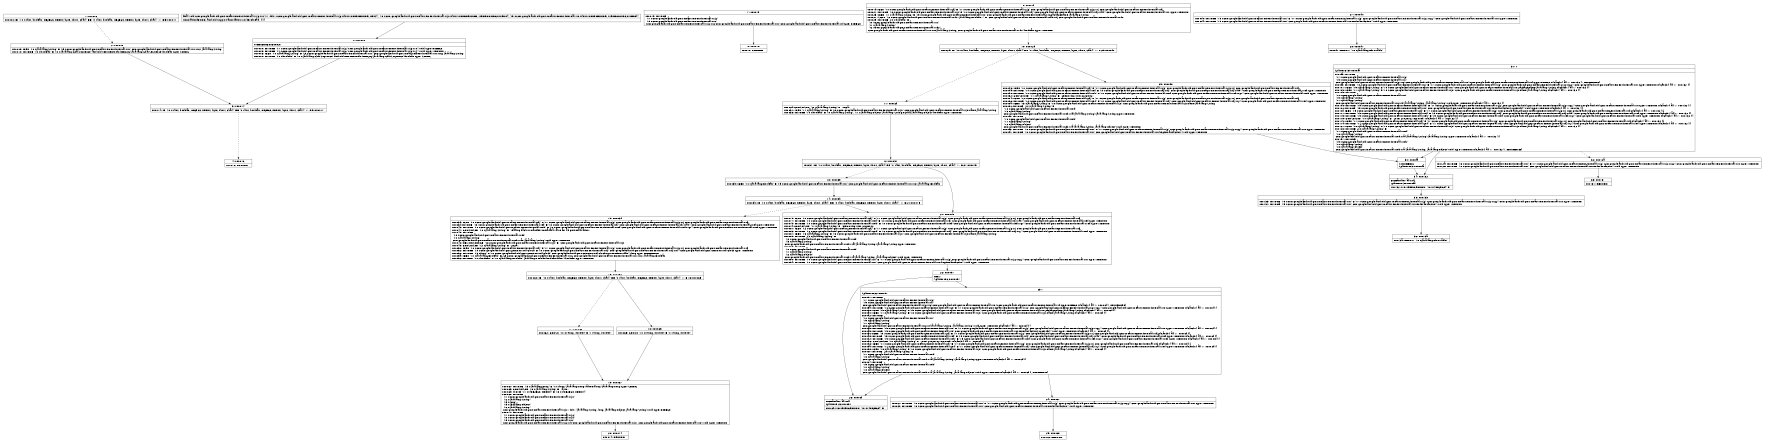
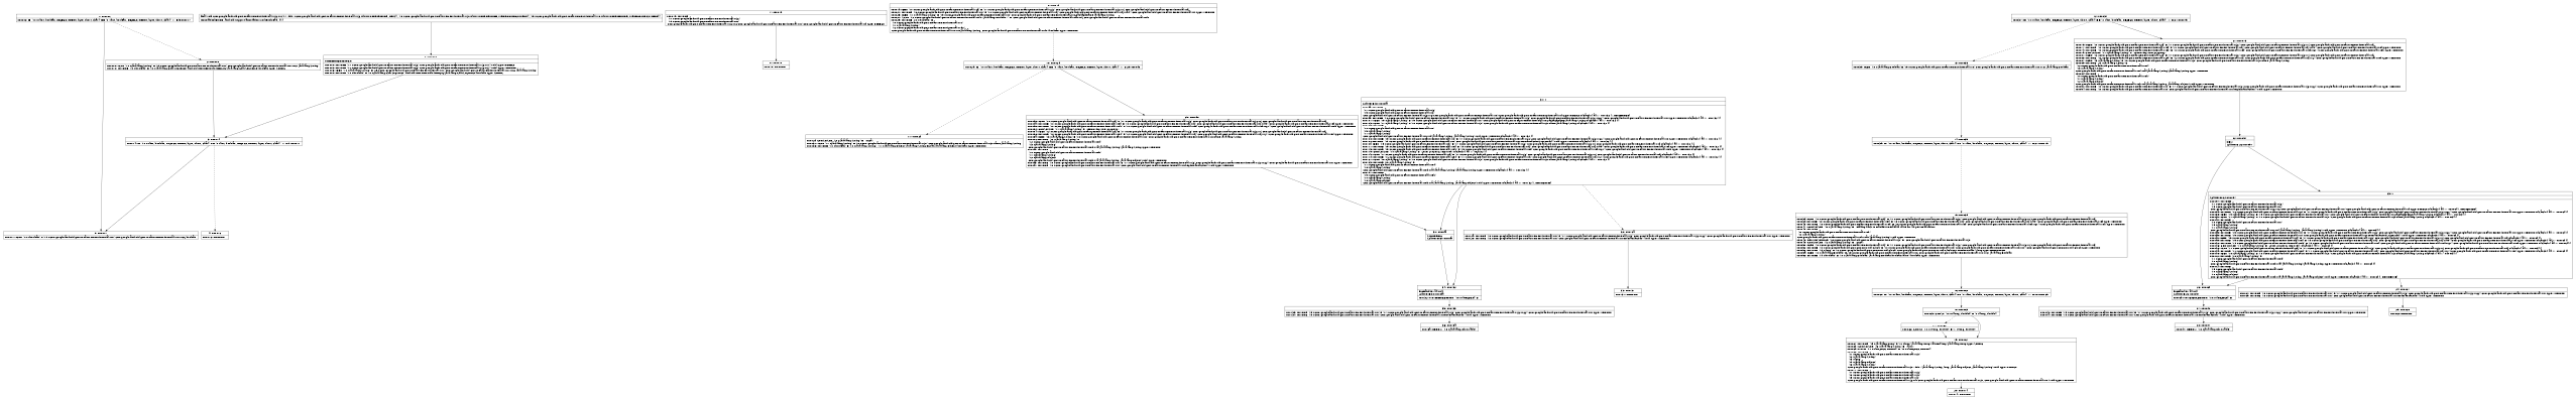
  digraph {
    node [shape=record]
    n1 [label="{0\:\ 0x0000|MTH_ENTER_BLOCK\l|0x0000: INVOKE  (r7 I:com.google.android.gms.measurement.internal.zzjg) com.google.android.gms.measurement.internal.zzjg.zzo():void type: DIRECT \l0x0003: INVOKE  (r7 I:com.google.android.gms.measurement.internal.zzjg) com.google.android.gms.measurement.internal.zzjg.zzjj():void type: VIRTUAL \l0x0006: IGET  (r0 I:java.lang.String) = (r9 I:com.google.android.gms.measurement.internal.zzn) com.google.android.gms.measurement.internal.zzn.zzcg java.lang.String \l0x0008: INVOKE  (r0 I:boolean) = (r0 I:java.lang.CharSequence) android.text.TextUtils.isEmpty(java.lang.CharSequence):boolean type: STATIC \l}"]
    n2 [label="{3\:\ 0x0014|0x0014: IF  (r0 I:?[int, boolean, OBJECT, ARRAY, byte, short, char]) == (0 ?[int, boolean, OBJECT, ARRAY, byte, short, char])  \-\> B:5:0x0017 \l}"]
    n3 [label="{1\:\ 0x000c|0x000c: IF  (r0 I:?[int, boolean, OBJECT, ARRAY, byte, short, char]) == (0 ?[int, boolean, OBJECT, ARRAY, byte, short, char])  \-\> B:5:0x0017 \l}"]
    n4 [label="{2\:\ 0x000e|0x000e: IGET  (r0 I:java.lang.String) = (r9 I:com.google.android.gms.measurement.internal.zzn) com.google.android.gms.measurement.internal.zzn.zzcu java.lang.String \l0x0010: INVOKE  (r0 I:boolean) = (r0 I:java.lang.CharSequence) android.text.TextUtils.isEmpty(java.lang.CharSequence):boolean type: STATIC \l}"]
+   n5 [label="{5\:\ 0x0017|0x0017: IGET  (r0 I:boolean) = (r9 I:com.google.android.gms.measurement.internal.zzn) com.google.android.gms.measurement.internal.zzn.zzcq boolean \l}"]
    n6 [label="{4\:\ 0x0016|0x0016: RETURN   \l}"]
    n7 [label="{7\:\ 0x001b|0x001b: INVOKE  \l  (r7 I:com.google.android.gms.measurement.internal.zzjg)\l  (r9 I:com.google.android.gms.measurement.internal.zzn)\l com.google.android.gms.measurement.internal.zzjg.zzg(com.google.android.gms.measurement.internal.zzn):com.google.android.gms.measurement.internal.zzf type: DIRECT \l}"]
    n8 [label="{8\:\ 0x001e|0x001e: RETURN   \l}"]
    n9 [label="{9\:\ 0x001f|0x001f: IGET  (r0 I:com.google.android.gms.measurement.internal.zzfj) = (r7 I:com.google.android.gms.measurement.internal.zzjg) com.google.android.gms.measurement.internal.zzjg.zzj com.google.android.gms.measurement.internal.zzfj \l0x0021: INVOKE  (r0 I:com.google.android.gms.measurement.internal.zzs) = (r0 I:com.google.android.gms.measurement.internal.zzfj) com.google.android.gms.measurement.internal.zzfj.zzad():com.google.android.gms.measurement.internal.zzs type: VIRTUAL \l0x0025: IGET  (r1 I:java.lang.String) = (r9 I:com.google.android.gms.measurement.internal.zzn) com.google.android.gms.measurement.internal.zzn.packageName java.lang.String \l0x0027: SGET  (r2 I:com.google.android.gms.measurement.internal.zzdu\<java.lang.Boolean\>) =  com.google.android.gms.measurement.internal.zzak.zzij com.google.android.gms.measurement.internal.zzdu \l0x0029: INVOKE  (r0 I:boolean) = \l  (r0 I:com.google.android.gms.measurement.internal.zzs)\l  (r1 I:java.lang.String)\l  (r2 I:com.google.android.gms.measurement.internal.zzdu)\l com.google.android.gms.measurement.internal.zzs.zze(java.lang.String, com.google.android.gms.measurement.internal.zzdu):boolean type: VIRTUAL \l}"]
    n10 [label="{10\:\ 0x002d|0x002d: IF  (r0 I:?[int, boolean, OBJECT, ARRAY, byte, short, char]) == (0 ?[int, boolean, OBJECT, ARRAY, byte, short, char])  \-\> B:29:0x00d8 \l}"]
    n11 [label="{11\:\ 0x002f|0x002f: CONST_STR  (r0 I:java.lang.String) =  \"_npa\" \l0x0031: IGET  (r1 I:java.lang.String) = (r8 I:com.google.android.gms.measurement.internal.zzjn) com.google.android.gms.measurement.internal.zzjn.name java.lang.String \l0x0033: INVOKE  (r0 I:boolean) = (r0 I:java.lang.String), (r1 I:java.lang.Object) java.lang.String.equals(java.lang.Object):boolean type: VIRTUAL \l}"]
    n12 [label="{29\:\ 0x00d8|0x00d8: IGET  (r0 I:com.google.android.gms.measurement.internal.zzfj) = (r7 I:com.google.android.gms.measurement.internal.zzjg) com.google.android.gms.measurement.internal.zzjg.zzj com.google.android.gms.measurement.internal.zzfj \l0x00da: INVOKE  (r0 I:com.google.android.gms.measurement.internal.zzef) = (r0 I:com.google.android.gms.measurement.internal.zzfj) com.google.android.gms.measurement.internal.zzfj.zzab():com.google.android.gms.measurement.internal.zzef type: VIRTUAL \l0x00de: INVOKE  (r0 I:com.google.android.gms.measurement.internal.zzeh) = (r0 I:com.google.android.gms.measurement.internal.zzef) com.google.android.gms.measurement.internal.zzef.zzgr():com.google.android.gms.measurement.internal.zzeh type: VIRTUAL \l0x00e2: CONST_STR  (r1 I:java.lang.String) =  \"Removing user property\" \l0x00e4: IGET  (r2 I:com.google.android.gms.measurement.internal.zzfj) = (r7 I:com.google.android.gms.measurement.internal.zzjg) com.google.android.gms.measurement.internal.zzjg.zzj com.google.android.gms.measurement.internal.zzfj \l0x00e6: INVOKE  (r2 I:com.google.android.gms.measurement.internal.zzed) = (r2 I:com.google.android.gms.measurement.internal.zzfj) com.google.android.gms.measurement.internal.zzfj.zzy():com.google.android.gms.measurement.internal.zzed type: VIRTUAL \l0x00ea: IGET  (r3 I:java.lang.String) = (r8 I:com.google.android.gms.measurement.internal.zzjn) com.google.android.gms.measurement.internal.zzjn.name java.lang.String \l0x00ec: INVOKE  (r2 I:java.lang.String) = \l  (r2 I:com.google.android.gms.measurement.internal.zzed)\l  (r3 I:java.lang.String)\l com.google.android.gms.measurement.internal.zzed.zzal(java.lang.String):java.lang.String type: VIRTUAL \l0x00f0: INVOKE  \l  (r0 I:com.google.android.gms.measurement.internal.zzeh)\l  (r1 I:java.lang.String)\l  (r2 I:java.lang.Object)\l com.google.android.gms.measurement.internal.zzeh.zza(java.lang.String, java.lang.Object):void type: VIRTUAL \l0x00f3: INVOKE  (r0 I:com.google.android.gms.measurement.internal.zzx) = (r7 I:com.google.android.gms.measurement.internal.zzjg) com.google.android.gms.measurement.internal.zzjg.zzgy():com.google.android.gms.measurement.internal.zzx type: VIRTUAL \l0x00f7: INVOKE  (r0 I:com.google.android.gms.measurement.internal.zzx) com.google.android.gms.measurement.internal.zzx.beginTransaction():void type: VIRTUAL \l}"]
    n13 [label="{12\:\ 0x0037|0x0037: IF  (r0 I:?[int, boolean, OBJECT, ARRAY, byte, short, char]) == (0 ?[int, boolean, OBJECT, ARRAY, byte, short, char])  \-\> B:21:0x0075 \l}"]
    n14 [label="{30\:\ 0x00fa|SYNTHETIC\lSplitter:B:30:0x00fa\l}"]
    n15 [label="{13\:\ 0x0039|0x0039: IGET  (r0 I:java.lang.Boolean) = (r9 I:com.google.android.gms.measurement.internal.zzn) com.google.android.gms.measurement.internal.zzn.zzcv java.lang.Boolean \l}"]
    n16 [label="{21\:\ 0x0075|0x0075: IGET  (r0 I:com.google.android.gms.measurement.internal.zzfj) = (r7 I:com.google.android.gms.measurement.internal.zzjg) com.google.android.gms.measurement.internal.zzjg.zzj com.google.android.gms.measurement.internal.zzfj \l0x0077: INVOKE  (r0 I:com.google.android.gms.measurement.internal.zzef) = (r0 I:com.google.android.gms.measurement.internal.zzfj) com.google.android.gms.measurement.internal.zzfj.zzab():com.google.android.gms.measurement.internal.zzef type: VIRTUAL \l0x007b: INVOKE  (r0 I:com.google.android.gms.measurement.internal.zzeh) = (r0 I:com.google.android.gms.measurement.internal.zzef) com.google.android.gms.measurement.internal.zzef.zzgr():com.google.android.gms.measurement.internal.zzeh type: VIRTUAL \l0x007f: CONST_STR  (r1 I:java.lang.String) =  \"Removing user property\" \l0x0081: IGET  (r2 I:com.google.android.gms.measurement.internal.zzfj) = (r7 I:com.google.android.gms.measurement.internal.zzjg) com.google.android.gms.measurement.internal.zzjg.zzj com.google.android.gms.measurement.internal.zzfj \l0x0083: INVOKE  (r2 I:com.google.android.gms.measurement.internal.zzed) = (r2 I:com.google.android.gms.measurement.internal.zzfj) com.google.android.gms.measurement.internal.zzfj.zzy():com.google.android.gms.measurement.internal.zzed type: VIRTUAL \l0x0087: IGET  (r3 I:java.lang.String) = (r8 I:com.google.android.gms.measurement.internal.zzjn) com.google.android.gms.measurement.internal.zzjn.name java.lang.String \l0x0089: INVOKE  (r2 I:java.lang.String) = \l  (r2 I:com.google.android.gms.measurement.internal.zzed)\l  (r3 I:java.lang.String)\l com.google.android.gms.measurement.internal.zzed.zzal(java.lang.String):java.lang.String type: VIRTUAL \l0x008d: INVOKE  \l  (r0 I:com.google.android.gms.measurement.internal.zzeh)\l  (r1 I:java.lang.String)\l  (r2 I:java.lang.Object)\l com.google.android.gms.measurement.internal.zzeh.zza(java.lang.String, java.lang.Object):void type: VIRTUAL \l0x0090: INVOKE  (r0 I:com.google.android.gms.measurement.internal.zzx) = (r7 I:com.google.android.gms.measurement.internal.zzjg) com.google.android.gms.measurement.internal.zzjg.zzgy():com.google.android.gms.measurement.internal.zzx type: VIRTUAL \l0x0094: INVOKE  (r0 I:com.google.android.gms.measurement.internal.zzx) com.google.android.gms.measurement.internal.zzx.beginTransaction():void type: VIRTUAL \l}"]
    n17 [label="{14\:\ 0x003b|0x003b: IF  (r0 I:?[int, boolean, OBJECT, ARRAY, byte, short, char]) == (0 ?[int, boolean, OBJECT, ARRAY, byte, short, char])  \-\> B:21:0x0075 \l}"]
    n18 [label="{22\:\ 0x0097|NEW\lSplitter:B:22:0x0097\l}"]
    n19 [label="{15\:\ 0x003d|0x003d: IGET  (r8 I:com.google.android.gms.measurement.internal.zzfj) = (r7 I:com.google.android.gms.measurement.internal.zzjg) com.google.android.gms.measurement.internal.zzjg.zzj com.google.android.gms.measurement.internal.zzfj \l0x003f: INVOKE  (r8 I:com.google.android.gms.measurement.internal.zzef) = (r8 I:com.google.android.gms.measurement.internal.zzfj) com.google.android.gms.measurement.internal.zzfj.zzab():com.google.android.gms.measurement.internal.zzef type: VIRTUAL \l0x0043: INVOKE  (r8 I:com.google.android.gms.measurement.internal.zzeh) = (r8 I:com.google.android.gms.measurement.internal.zzef) com.google.android.gms.measurement.internal.zzef.zzgr():com.google.android.gms.measurement.internal.zzeh type: VIRTUAL \l0x0047: CONST_STR  (r0 I:java.lang.String) =  \"Falling back to manifest metadata value for ad personalization\" \l0x0049: INVOKE  \l  (r8 I:com.google.android.gms.measurement.internal.zzeh)\l  (r0 I:java.lang.String)\l com.google.android.gms.measurement.internal.zzeh.zzao(java.lang.String):void type: VIRTUAL \l0x004c: NEW_INSTANCE  (r8 I:com.google.android.gms.measurement.internal.zzjn) =  com.google.android.gms.measurement.internal.zzjn \l0x004e: CONST_STR  (r2 I:java.lang.String) =  \"_npa\" \l0x0050: IGET  (r0 I:com.google.android.gms.measurement.internal.zzfj) = (r7 I:com.google.android.gms.measurement.internal.zzjg) com.google.android.gms.measurement.internal.zzjg.zzj com.google.android.gms.measurement.internal.zzfj \l0x0052: INVOKE  (r0 I:com.google.android.gms.common.util.Clock) = (r0 I:com.google.android.gms.measurement.internal.zzfj) com.google.android.gms.measurement.internal.zzfj.zzx():com.google.android.gms.common.util.Clock type: VIRTUAL \l0x0056: INVOKE  (r3 I:long) = (r0 I:com.google.android.gms.common.util.Clock) com.google.android.gms.common.util.Clock.currentTimeMillis():long type: INTERFACE \l0x005a: IGET  (r0 I:java.lang.Boolean) = (r9 I:com.google.android.gms.measurement.internal.zzn) com.google.android.gms.measurement.internal.zzn.zzcv java.lang.Boolean \l0x005c: INVOKE  (r0 I:boolean) = (r0 I:java.lang.Boolean) java.lang.Boolean.booleanValue():boolean type: VIRTUAL \l}"]
    n20 [label="{16\:\ 0x0060|0x0060: IF  (r0 I:?[int, boolean, OBJECT, ARRAY, byte, short, char]) == (0 ?[int, boolean, OBJECT, ARRAY, byte, short, char])  \-\> B:18:0x0065 \l}"]
    n21 [label="{17\:\ 0x0062|0x0062: CONST  (r0 I:?[long, double]) = (1 ?[long, double]) \l}"]
    n22 [label="{18\:\ 0x0065|0x0065: CONST  (r0 I:?[long, double]) = (0 ?[long, double]) \l}"]
    n23 [label="{19\:\ 0x0067|0x0067: INVOKE  (r5 I:java.lang.Long) = (r0 I:long) java.lang.Long.valueOf(long):java.lang.Long type: STATIC \l0x006b: CONST_STR  (r6 I:java.lang.String) =  \"auto\" \l0x006d: MOVE  (r1 I:?[OBJECT, ARRAY]) = (r8 I:?[OBJECT, ARRAY]) \l0x006e: INVOKE  \l  (r1 I:com.google.android.gms.measurement.internal.zzjn)\l  (r2 I:java.lang.String)\l  (r3 I:long)\l  (r5 I:java.lang.Object)\l  (r6 I:java.lang.String)\l com.google.android.gms.measurement.internal.zzjn.\<init\>(java.lang.String, long, java.lang.Object, java.lang.String):void type: DIRECT \l0x0071: INVOKE  \l  (r7 I:com.google.android.gms.measurement.internal.zzjg)\l  (r8 I:com.google.android.gms.measurement.internal.zzjn)\l  (r9 I:com.google.android.gms.measurement.internal.zzn)\l com.google.android.gms.measurement.internal.zzjg.zzb(com.google.android.gms.measurement.internal.zzjn, com.google.android.gms.measurement.internal.zzn):void type: VIRTUAL \l}"]
    n24 [label="{20\:\ 0x0074|0x0074: RETURN   \l}"]
    n25 [label="{23\:\ ?|Splitter:B:22:0x0097\l|0x0097: INVOKE  \l  (r7 I:com.google.android.gms.measurement.internal.zzjg)\l  (r9 I:com.google.android.gms.measurement.internal.zzn)\l com.google.android.gms.measurement.internal.zzjg.zzg(com.google.android.gms.measurement.internal.zzn):com.google.android.gms.measurement.internal.zzf type: DIRECT A[Catch:\{ all \-\> 0x00cf \}, TRY_ENTER]\l0x009a: INVOKE  (r0 I:com.google.android.gms.measurement.internal.zzx) = (r7 I:com.google.android.gms.measurement.internal.zzjg) com.google.android.gms.measurement.internal.zzjg.zzgy():com.google.android.gms.measurement.internal.zzx type: VIRTUAL A[Catch:\{ all \-\> 0x00cf \}]\l0x009e: IGET  (r9 I:java.lang.String) = (r9 I:com.google.android.gms.measurement.internal.zzn) com.google.android.gms.measurement.internal.zzn.packageName java.lang.String A[Catch:\{ all \-\> 0x00cf \}]\l0x00a0: IGET  (r1 I:java.lang.String) = (r8 I:com.google.android.gms.measurement.internal.zzjn) com.google.android.gms.measurement.internal.zzjn.name java.lang.String A[Catch:\{ all \-\> 0x00cf \}]\l0x00a2: INVOKE  \l  (r0 I:com.google.android.gms.measurement.internal.zzx)\l  (r9 I:java.lang.String)\l  (r1 I:java.lang.String)\l com.google.android.gms.measurement.internal.zzx.zzd(java.lang.String, java.lang.String):void type: VIRTUAL A[Catch:\{ all \-\> 0x00cf \}]\l0x00a5: INVOKE  (r9 I:com.google.android.gms.measurement.internal.zzx) = (r7 I:com.google.android.gms.measurement.internal.zzjg) com.google.android.gms.measurement.internal.zzjg.zzgy():com.google.android.gms.measurement.internal.zzx type: VIRTUAL A[Catch:\{ all \-\> 0x00cf \}]\l0x00a9: INVOKE  (r9 I:com.google.android.gms.measurement.internal.zzx) com.google.android.gms.measurement.internal.zzx.setTransactionSuccessful():void type: VIRTUAL A[Catch:\{ all \-\> 0x00cf \}]\l0x00ac: IGET  (r9 I:com.google.android.gms.measurement.internal.zzfj) = (r7 I:com.google.android.gms.measurement.internal.zzjg) com.google.android.gms.measurement.internal.zzjg.zzj com.google.android.gms.measurement.internal.zzfj A[Catch:\{ all \-\> 0x00cf \}]\l0x00ae: INVOKE  (r9 I:com.google.android.gms.measurement.internal.zzef) = (r9 I:com.google.android.gms.measurement.internal.zzfj) com.google.android.gms.measurement.internal.zzfj.zzab():com.google.android.gms.measurement.internal.zzef type: VIRTUAL A[Catch:\{ all \-\> 0x00cf \}]\l0x00b2: INVOKE  (r9 I:com.google.android.gms.measurement.internal.zzeh) = (r9 I:com.google.android.gms.measurement.internal.zzef) com.google.android.gms.measurement.internal.zzef.zzgr():com.google.android.gms.measurement.internal.zzeh type: VIRTUAL A[Catch:\{ all \-\> 0x00cf \}]\l0x00b6: CONST_STR  (r0 I:java.lang.String) =  \"User property removed\" A[Catch:\{ all \-\> 0x00cf \}]\l0x00b8: IGET  (r1 I:com.google.android.gms.measurement.internal.zzfj) = (r7 I:com.google.android.gms.measurement.internal.zzjg) com.google.android.gms.measurement.internal.zzjg.zzj com.google.android.gms.measurement.internal.zzfj A[Catch:\{ all \-\> 0x00cf \}]\l0x00ba: INVOKE  (r1 I:com.google.android.gms.measurement.internal.zzed) = (r1 I:com.google.android.gms.measurement.internal.zzfj) com.google.android.gms.measurement.internal.zzfj.zzy():com.google.android.gms.measurement.internal.zzed type: VIRTUAL A[Catch:\{ all \-\> 0x00cf \}]\l0x00be: IGET  (r8 I:java.lang.String) = (r8 I:com.google.android.gms.measurement.internal.zzjn) com.google.android.gms.measurement.internal.zzjn.name java.lang.String A[Catch:\{ all \-\> 0x00cf \}]\l0x00c0: INVOKE  (r8 I:java.lang.String) = \l  (r1 I:com.google.android.gms.measurement.internal.zzed)\l  (r8 I:java.lang.String)\l com.google.android.gms.measurement.internal.zzed.zzal(java.lang.String):java.lang.String type: VIRTUAL A[Catch:\{ all \-\> 0x00cf \}]\l0x00c4: INVOKE  \l  (r9 I:com.google.android.gms.measurement.internal.zzeh)\l  (r0 I:java.lang.String)\l  (r8 I:java.lang.Object)\l com.google.android.gms.measurement.internal.zzeh.zza(java.lang.String, java.lang.Object):void type: VIRTUAL A[Catch:\{ all \-\> 0x00cf \}, TRY_LEAVE]\l}"]
    n26 [label="{26\:\ 0x00cf|ExcHandler: all null\lSplitter:B:22:0x0097\l|0x00cf: MOVE_EXCEPTION  (r8 I:?[OBJECT]) =  \l}"]
    n27 [label="{24\:\ 0x00c7|0x00c7: INVOKE  (r8 I:com.google.android.gms.measurement.internal.zzx) = (r7 I:com.google.android.gms.measurement.internal.zzjg) com.google.android.gms.measurement.internal.zzjg.zzgy():com.google.android.gms.measurement.internal.zzx type: VIRTUAL \l0x00cb: INVOKE  (r8 I:com.google.android.gms.measurement.internal.zzx) com.google.android.gms.measurement.internal.zzx.endTransaction():void type: VIRTUAL \l}"]
    n28 [label="{27\:\ 0x00d0|0x00d0: INVOKE  (r9 I:com.google.android.gms.measurement.internal.zzx) = (r7 I:com.google.android.gms.measurement.internal.zzjg) com.google.android.gms.measurement.internal.zzjg.zzgy():com.google.android.gms.measurement.internal.zzx type: VIRTUAL \l0x00d4: INVOKE  (r9 I:com.google.android.gms.measurement.internal.zzx) com.google.android.gms.measurement.internal.zzx.endTransaction():void type: VIRTUAL \l}"]
    n29 [label="{25\:\ 0x00ce|0x00ce: RETURN   \l}"]
    n30 [label="{28\:\ 0x00d7|0x00d7: THROW  (r8 I:java.lang.Throwable) \l}"]
    n31 [label="{34\:\ 0x0132|ExcHandler: all null\lSplitter:B:30:0x00fa\l|0x0132: MOVE_EXCEPTION  (r8 I:?[OBJECT]) =  \l}"]
    n32 [label="{31\:\ ?|Splitter:B:30:0x00fa\l|0x00fa: INVOKE  \l  (r7 I:com.google.android.gms.measurement.internal.zzjg)\l  (r9 I:com.google.android.gms.measurement.internal.zzn)\l com.google.android.gms.measurement.internal.zzjg.zzg(com.google.android.gms.measurement.internal.zzn):com.google.android.gms.measurement.internal.zzf type: DIRECT A[Catch:\{ all \-\> 0x0132 \}, TRY_ENTER]\l0x00fd: INVOKE  (r0 I:com.google.android.gms.measurement.internal.zzx) = (r7 I:com.google.android.gms.measurement.internal.zzjg) com.google.android.gms.measurement.internal.zzjg.zzgy():com.google.android.gms.measurement.internal.zzx type: VIRTUAL A[Catch:\{ all \-\> 0x0132 \}]\l0x0101: IGET  (r9 I:java.lang.String) = (r9 I:com.google.android.gms.measurement.internal.zzn) com.google.android.gms.measurement.internal.zzn.packageName java.lang.String A[Catch:\{ all \-\> 0x0132 \}]\l0x0103: IGET  (r1 I:java.lang.String) = (r8 I:com.google.android.gms.measurement.internal.zzjn) com.google.android.gms.measurement.internal.zzjn.name java.lang.String A[Catch:\{ all \-\> 0x0132 \}]\l0x0105: INVOKE  \l  (r0 I:com.google.android.gms.measurement.internal.zzx)\l  (r9 I:java.lang.String)\l  (r1 I:java.lang.String)\l com.google.android.gms.measurement.internal.zzx.zzd(java.lang.String, java.lang.String):void type: VIRTUAL A[Catch:\{ all \-\> 0x0132 \}]\l0x0108: INVOKE  (r9 I:com.google.android.gms.measurement.internal.zzx) = (r7 I:com.google.android.gms.measurement.internal.zzjg) com.google.android.gms.measurement.internal.zzjg.zzgy():com.google.android.gms.measurement.internal.zzx type: VIRTUAL A[Catch:\{ all \-\> 0x0132 \}]\l0x010c: INVOKE  (r9 I:com.google.android.gms.measurement.internal.zzx) com.google.android.gms.measurement.internal.zzx.setTransactionSuccessful():void type: VIRTUAL A[Catch:\{ all \-\> 0x0132 \}]\l0x010f: IGET  (r9 I:com.google.android.gms.measurement.internal.zzfj) = (r7 I:com.google.android.gms.measurement.internal.zzjg) com.google.android.gms.measurement.internal.zzjg.zzj com.google.android.gms.measurement.internal.zzfj A[Catch:\{ all \-\> 0x0132 \}]\l0x0111: INVOKE  (r9 I:com.google.android.gms.measurement.internal.zzef) = (r9 I:com.google.android.gms.measurement.internal.zzfj) com.google.android.gms.measurement.internal.zzfj.zzab():com.google.android.gms.measurement.internal.zzef type: VIRTUAL A[Catch:\{ all \-\> 0x0132 \}]\l0x0115: INVOKE  (r9 I:com.google.android.gms.measurement.internal.zzeh) = (r9 I:com.google.android.gms.measurement.internal.zzef) com.google.android.gms.measurement.internal.zzef.zzgr():com.google.android.gms.measurement.internal.zzeh type: VIRTUAL A[Catch:\{ all \-\> 0x0132 \}]\l0x0119: CONST_STR  (r0 I:java.lang.String) =  \"User property removed\" A[Catch:\{ all \-\> 0x0132 \}]\l0x011b: IGET  (r1 I:com.google.android.gms.measurement.internal.zzfj) = (r7 I:com.google.android.gms.measurement.internal.zzjg) com.google.android.gms.measurement.internal.zzjg.zzj com.google.android.gms.measurement.internal.zzfj A[Catch:\{ all \-\> 0x0132 \}]\l0x011d: INVOKE  (r1 I:com.google.android.gms.measurement.internal.zzed) = (r1 I:com.google.android.gms.measurement.internal.zzfj) com.google.android.gms.measurement.internal.zzfj.zzy():com.google.android.gms.measurement.internal.zzed type: VIRTUAL A[Catch:\{ all \-\> 0x0132 \}]\l0x0121: IGET  (r8 I:java.lang.String) = (r8 I:com.google.android.gms.measurement.internal.zzjn) com.google.android.gms.measurement.internal.zzjn.name java.lang.String A[Catch:\{ all \-\> 0x0132 \}]\l0x0123: INVOKE  (r8 I:java.lang.String) = \l  (r1 I:com.google.android.gms.measurement.internal.zzed)\l  (r8 I:java.lang.String)\l com.google.android.gms.measurement.internal.zzed.zzal(java.lang.String):java.lang.String type: VIRTUAL A[Catch:\{ all \-\> 0x0132 \}]\l0x0157: INVOKE  \l  (r9 I:com.google.android.gms.measurement.internal.zzeh)\l  (r0 I:java.lang.String)\l  (r8 I:java.lang.Object)\l com.google.android.gms.measurement.internal.zzeh.zza(java.lang.String, java.lang.Object):void type: VIRTUAL A[Catch:\{ all \-\> 0x0132 \}, TRY_LEAVE]\l}"]
    n33 [label="{32\:\ 0x012a|0x012a: INVOKE  (r8 I:com.google.android.gms.measurement.internal.zzx) = (r7 I:com.google.android.gms.measurement.internal.zzjg) com.google.android.gms.measurement.internal.zzjg.zzgy():com.google.android.gms.measurement.internal.zzx type: VIRTUAL \l0x012e: INVOKE  (r8 I:com.google.android.gms.measurement.internal.zzx) com.google.android.gms.measurement.internal.zzx.endTransaction():void type: VIRTUAL \l}"]
    n34 [label="{35\:\ 0x0133|0x0133: INVOKE  (r9 I:com.google.android.gms.measurement.internal.zzx) = (r7 I:com.google.android.gms.measurement.internal.zzjg) com.google.android.gms.measurement.internal.zzjg.zzgy():com.google.android.gms.measurement.internal.zzx type: VIRTUAL \l0x0137: INVOKE  (r9 I:com.google.android.gms.measurement.internal.zzx) com.google.android.gms.measurement.internal.zzx.endTransaction():void type: VIRTUAL \l}"]
    n35 [label="{33\:\ 0x0131|0x0131: RETURN   \l}"]
    n36 [label="{36\:\ 0x013a|0x013a: THROW  (r8 I:java.lang.Throwable) \l}"]
    n37 [label="{final void com.google.android.gms.measurement.internal.zzjg.zzc((r7 'this' I:com.google.android.gms.measurement.internal.zzjg A[IMMUTABLE_TYPE, THIS]), (r8 I:com.google.android.gms.measurement.internal.zzjn A[IMMUTABLE_TYPE, METHOD_ARGUMENT]), (r9 I:com.google.android.gms.measurement.internal.zzn A[IMMUTABLE_TYPE, METHOD_ARGUMENT]))  | Annotation[BUILD, android.support.annotation.WorkerThread, \{\}]\l}"]
    n1 -> n2
+   n2 -> n5
    n2 -> n6 [style=dashed]
    n3 -> n4 [style=dashed]
+   n3 -> n5
    n4 -> n2
    n7 -> n8
    n9 -> n10 [style=dashed]
    n10 -> n11 [style=dashed]
    n10 -> n12
-   n11 -> n13
    n12 -> n14
    n13 -> n15 [style=dashed]
    n13 -> n16
    n14 -> n31
    n15 -> n17
    n16 -> n18
-   n17 -> n16
    n17 -> n19 [style=dashed]
    n18 -> n25
    n18 -> n26
    n19 -> n20
-   n20 -> n21 [style=dashed]
+   n22 -> n21 [style=dashed]
    n20 -> n22
    n21 -> n23
    n22 -> n23
    n23 -> n24
    n25 -> n26
    n25 -> n27
+   n26 -> n28
    n27 -> n29
    n28 -> n30
    n31 -> n34
    n32 -> n14
    n32 -> n31
    n32 -> n33 [style=dashed]
    n33 -> n35
    n34 -> n36
    n37 -> n1
  }
